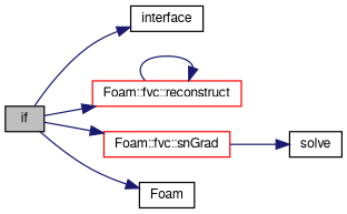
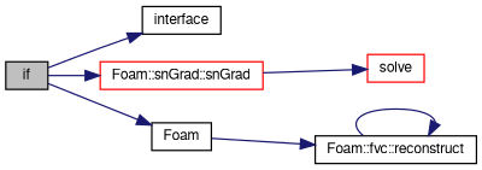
  digraph {
    rankdir=LR
    node [color=black fontname=FreeSans fontsize=10 shape=record]
    edge [color=midnightblue fontname=FreeSans fontsize=10 labelfontname=FreeSans labelfontsize=10 style=solid]
    n1 [fillcolor=grey75 fontcolor=black height=0.2 label=if style=filled width=0.4]
    n2 [height=0.2 label=interface width=0.4]
-   n3 [color=red height=0.2 label="Foam::fvc::reconstruct" width=0.4]
-   n4 [color=red height=0.2 label="Foam::fvc::snGrad" width=0.4]
+   n3 [height=0.2 label="Foam::fvc::reconstruct" width=0.4]
+   n4 [color=red height=0.2 label="Foam::snGrad::snGrad" width=0.4]
    n5 [height=0.2 label=Foam width=0.4]
-   n6 [height=0.2 label=solve width=0.4]
+   n6 [color=red height=0.2 label=solve width=0.4]
    n1 -> n2
-   n1 -> n3
+   n5 -> n3
    n1 -> n4
    n1 -> n5
    n3 -> n3
    n4 -> n6
  }
